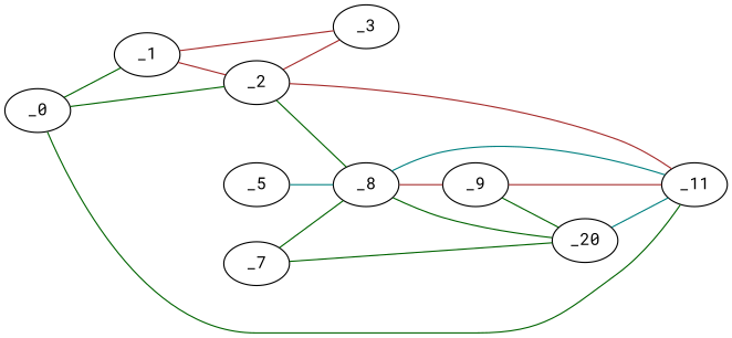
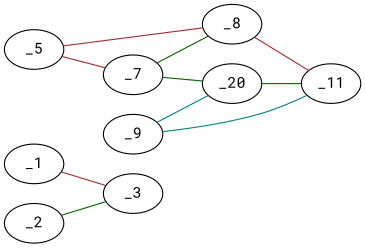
  graph {
    fontname="Roboto Mono"
    rankdir=LR
    node [fontname="Roboto Mono" x=121]
    edge [color=darkgreen fontname="Roboto Mono" valence=1]
-   _0 [x=6 y=71]
    _1 [x=13 y=44]
    _2 [x=39 y=56]
    _11 [y=79]
    _3 [x=71 y=25]
    _8 [x=111 y=64]
    _5 [x=87 y=28]
    _7 [x=103 y=35]
    n9 [label=_20 y=47]
    _9 [x=118 y=66]
-   _0 -- _1
-   _0 -- _2
-   _0 -- _11
-   _1 -- _2 [color=brown valence=2]
    _1 -- _3 [color=brown]
-   _2 -- _11 [color=brown valence=2]
-   _2 -- _3 [color=brown valence=2]
-   _2 -- _8
-   _8 -- _11 [color=teal]
-   _8 -- n9
-   _8 -- _9 [color=brown valence=2]
-   _5 -- _8 [color=teal valence=2]
+   _2 -- _3 [valence=2]
+   _8 -- _11 [color=brown]
+   _5 -- _8 [color=brown valence=2]
+   _5 -- _7 [color=brown]
    _7 -- _8 [valence=2]
    _7 -- n9
-   n9 -- _11 [color=teal]
-   _9 -- _11 [color=brown]
-   _9 -- n9 [valence=2]
+   n9 -- _11
+   _9 -- _11 [color=teal]
+   _9 -- n9 [color=teal valence=2]
  }
